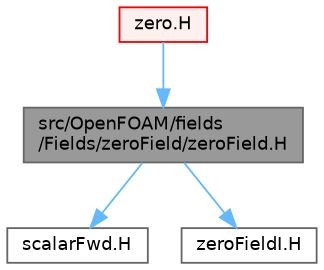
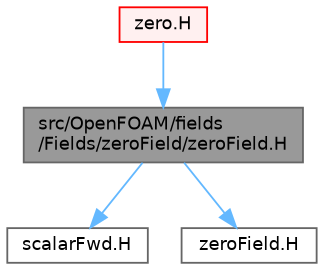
  digraph {
    node [color=grey40 fillcolor=white fontname=Helvetica fontsize=10 shape=box style=filled]
    edge [color=steelblue1 fontname=Helvetica fontsize=10 labelfontname=Helvetica labelfontsize=10 style=solid]
    n1 [color=gray40 fillcolor=grey60 fontcolor=black height=0.2 label="src/OpenFOAM/fields\l/Fields/zeroField/zeroField.H" width=0.4]
    n2 [height=0.2 label="scalarFwd.H" width=0.4]
-   n3 [height=0.2 label="zeroFieldI.H" width=0.4]
+   n3 [height=0.2 label="zeroField.H" width=0.4]
    n4 [color=red fillcolor="#FFF0F0" height=0.2 label="zero.H" width=0.4]
    n1 -> n2
    n1 -> n3
    n4 -> n1
  }
